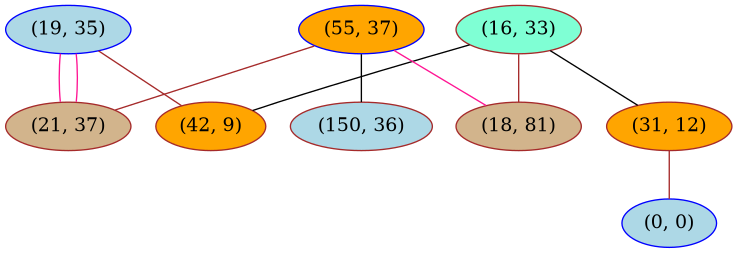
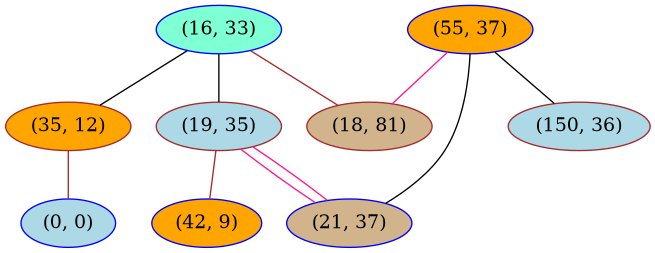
  graph {
    node [color=brown fillcolor=orange style=filled]
    edge [color=brown weight=1]
-   "(16, 33)" [fillcolor=aquamarine]
+   "(16, 33)" [color=blue fillcolor=aquamarine]
    "(18, 81)" [fillcolor=tan]
-   "(31, 12)"
-   "(19, 35)" [color=blue fillcolor=lightblue]
+   "(31, 12)" [label="(35, 12)"]
+   "(19, 35)" [fillcolor=lightblue]
    "(0, 0)" [color=blue fillcolor=lightblue]
-   "(21, 37)" [fillcolor=tan]
-   "(42, 9)"
+   "(21, 37)" [color=blue fillcolor=tan]
+   "(42, 9)" [color=blue]
    "(55, 37)" [color=blue]
    "(150, 36)" [fillcolor=lightblue]
    "(16, 33)" -- "(18, 81)"
    "(16, 33)" -- "(31, 12)" [color=black]
-   "(16, 33)" -- "(42, 9)" [color=black]
+   "(16, 33)" -- "(19, 35)" [color=black]
    "(31, 12)" -- "(0, 0)" [weight=4]
    "(19, 35)" -- "(21, 37)" [color=deeppink]
    "(19, 35)" -- "(21, 37)" [color=deeppink]
    "(19, 35)" -- "(42, 9)"
    "(55, 37)" -- "(18, 81)" [color=deeppink]
-   "(55, 37)" -- "(21, 37)"
+   "(55, 37)" -- "(21, 37)" [color=black]
    "(55, 37)" -- "(150, 36)" [color=black]
  }
